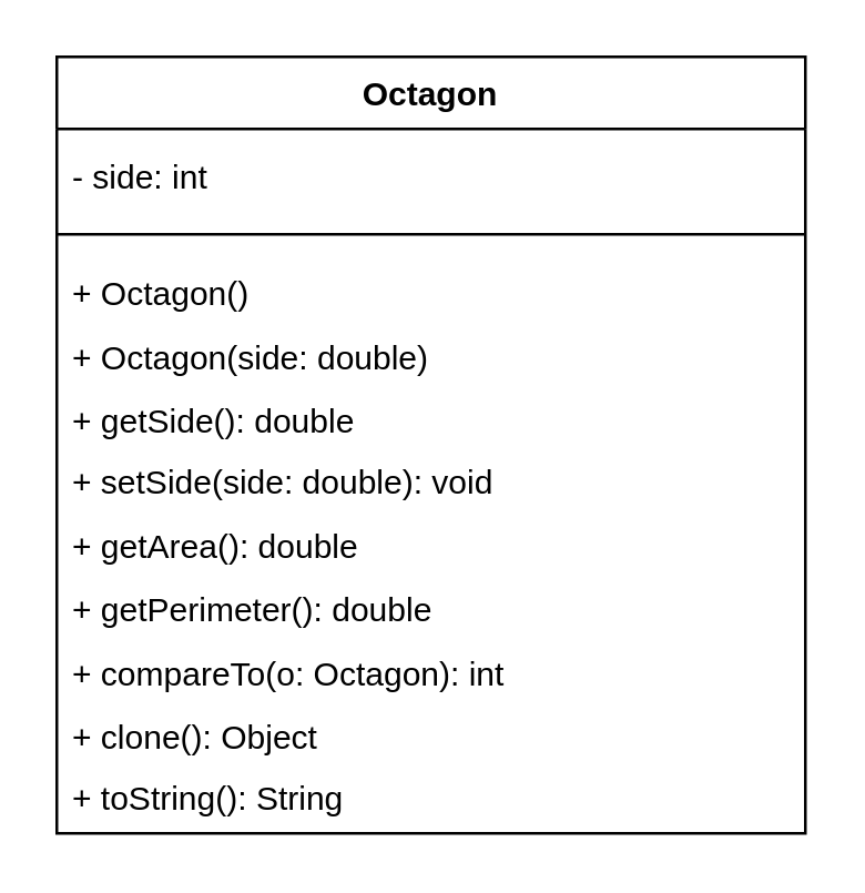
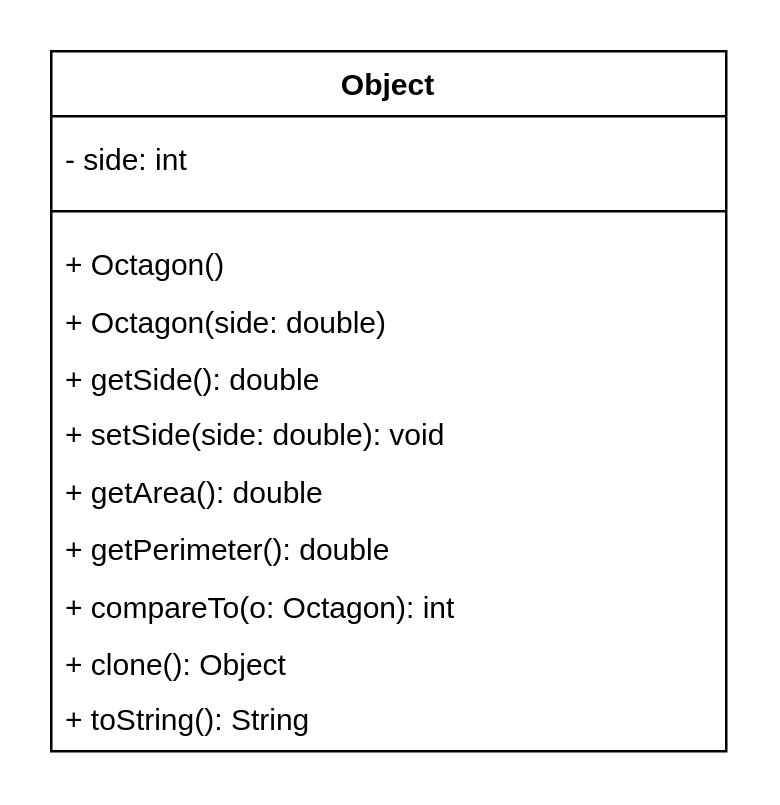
  <mxCell id="0" />
  <mxCell id="1" parent="0" />
- <mxCell id="2" value="Octagon" style="swimlane;fontStyle=1;align=center;verticalAlign=top;childLayout=stackLayout;horizontal=1;startSize=26;horizontalStack=0;resizeParent=1;resizeParentMax=0;resizeLast=0;collapsible=1;marginBottom=0;whiteSpace=wrap;html=1;" vertex="1" parent="1"><mxGeometry x="20" y="20" width="270" height="280" as="geometry" /></mxCell>
+ <mxCell id="2" value="Object" style="swimlane;fontStyle=1;align=center;verticalAlign=top;childLayout=stackLayout;horizontal=1;startSize=26;horizontalStack=0;resizeParent=1;resizeParentMax=0;resizeLast=0;collapsible=1;marginBottom=0;whiteSpace=wrap;html=1;" vertex="1" parent="1"><mxGeometry x="20" y="20" width="270" height="280" as="geometry" /></mxCell>
  <mxCell id="3" value="&lt;div style=&quot;line-height: 190%;&quot;&gt;- side: int&lt;/div&gt;" style="text;strokeColor=none;fillColor=none;align=left;verticalAlign=top;spacingLeft=4;spacingRight=4;overflow=hidden;rotatable=0;points=[[0,0.5],[1,0.5]];portConstraint=eastwest;whiteSpace=wrap;html=1;" vertex="1" parent="2"><mxGeometry y="26" width="270" height="34" as="geometry" /></mxCell>
  <mxCell id="4" value="" style="line;strokeWidth=1;fillColor=none;align=left;verticalAlign=middle;spacingTop=-1;spacingLeft=3;spacingRight=3;rotatable=0;labelPosition=right;points=[];portConstraint=eastwest;strokeColor=inherit;" vertex="1" parent="2"><mxGeometry y="60" width="270" height="8" as="geometry" /></mxCell>
  <mxCell id="5" value="&lt;div style=&quot;line-height: 190%;&quot;&gt;&lt;div&gt;+ Octagon()&lt;/div&gt;&lt;div&gt;+ Octagon(side: double)&lt;/div&gt;&lt;div&gt;+ getSide(): double&lt;/div&gt;&lt;div&gt;+ setSide(side: double): void&lt;/div&gt;&lt;div&gt;+ getArea(): double&lt;/div&gt;&lt;div&gt;+ getPerimeter(): double&lt;/div&gt;&lt;div&gt;+ compareTo(o: Octagon): int&lt;/div&gt;&lt;div&gt;+ clone(): Object&lt;/div&gt;&lt;div&gt;+ toString(): String&lt;/div&gt;&lt;/div&gt;" style="text;strokeColor=none;fillColor=none;align=left;verticalAlign=top;spacingLeft=4;spacingRight=4;overflow=hidden;rotatable=0;points=[[0,0.5],[1,0.5]];portConstraint=eastwest;whiteSpace=wrap;html=1;" vertex="1" parent="2"><mxGeometry y="68" width="270" height="212" as="geometry" /></mxCell>
